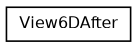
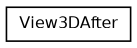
  digraph {
    rankdir=LR
-   n1 [color=black fillcolor=white fontname=Helvetica fontsize=10 height=0.2 label=View6DAfter shape=record style=filled width=0.4]
+   n1 [color=black fillcolor=white fontname=Helvetica fontsize=10 height=0.2 label=View3DAfter shape=record style=filled width=0.4]
  }
